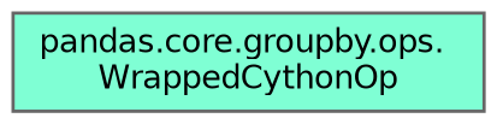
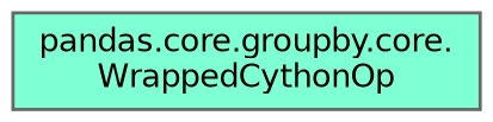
  digraph {
    rankdir=LR
-   n1 [color=grey40 fillcolor=aquamarine fontname=Helvetica fontsize=10 height=0.2 label="pandas.core.groupby.ops.\lWrappedCythonOp" shape=box style=filled width=0.4]
+   n1 [color=grey40 fillcolor=aquamarine fontname=Helvetica fontsize=10 height=0.2 label="pandas.core.groupby.core.\lWrappedCythonOp" shape=box style=filled width=0.4]
  }
